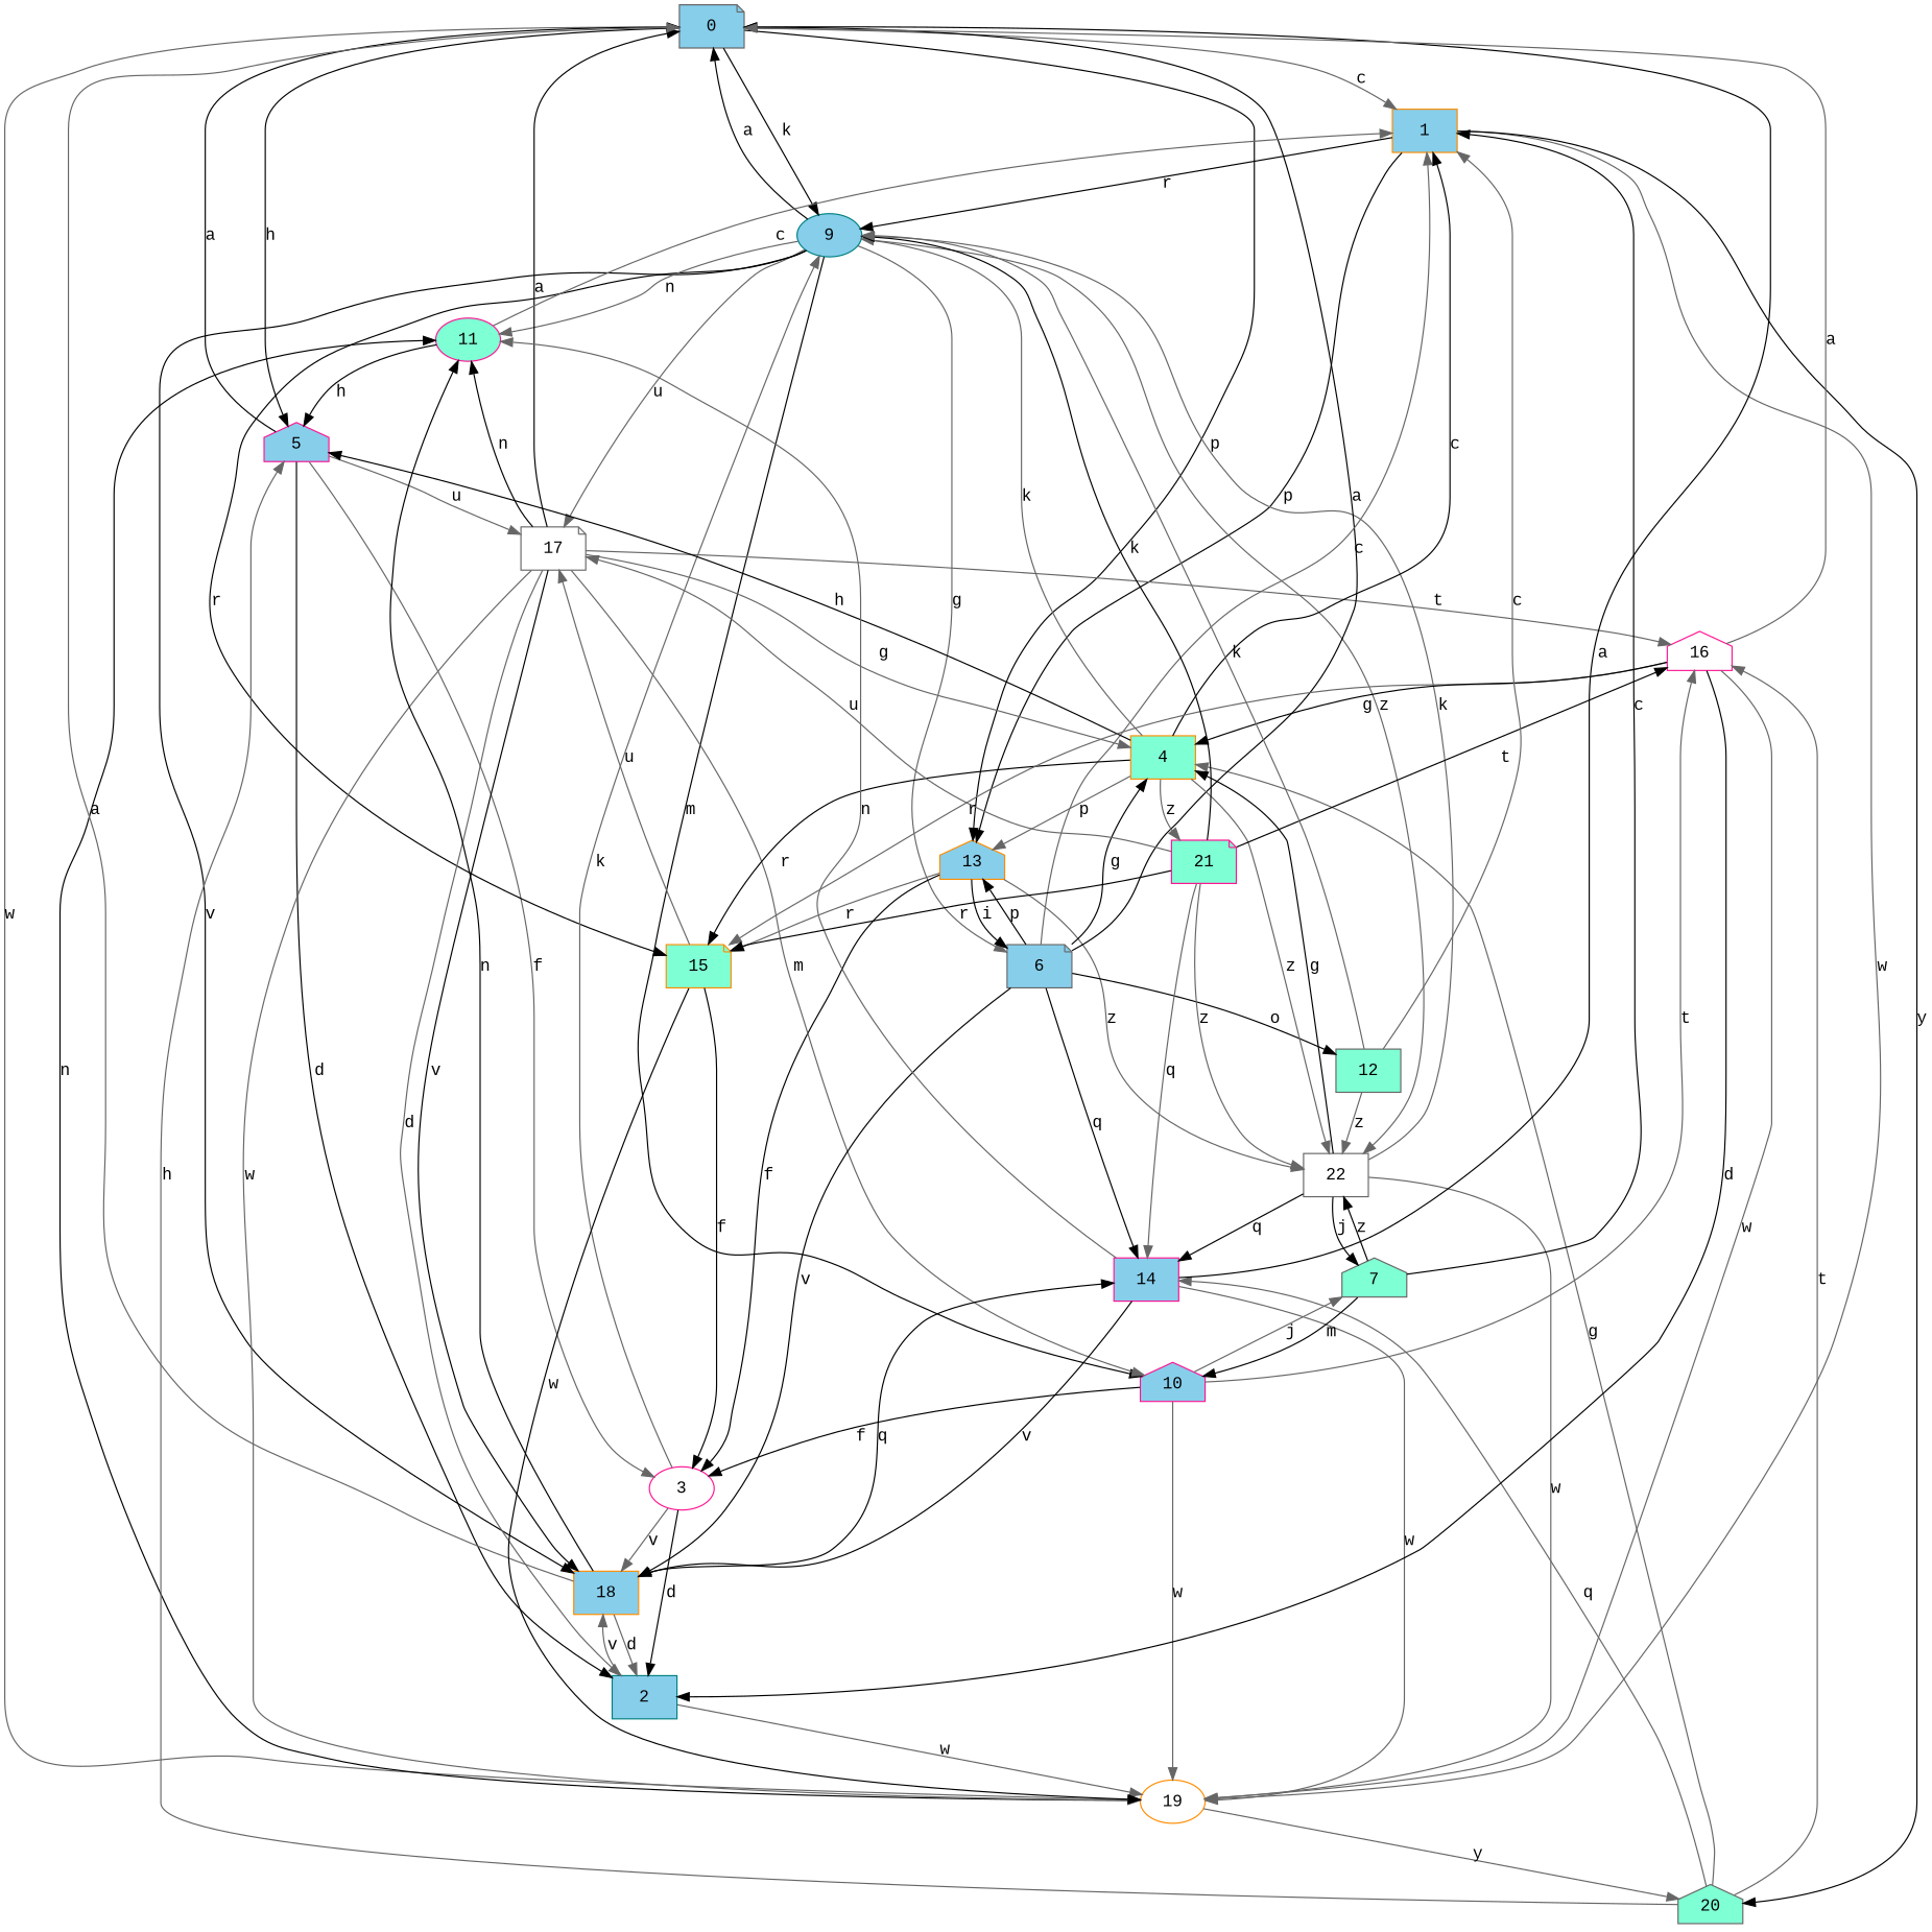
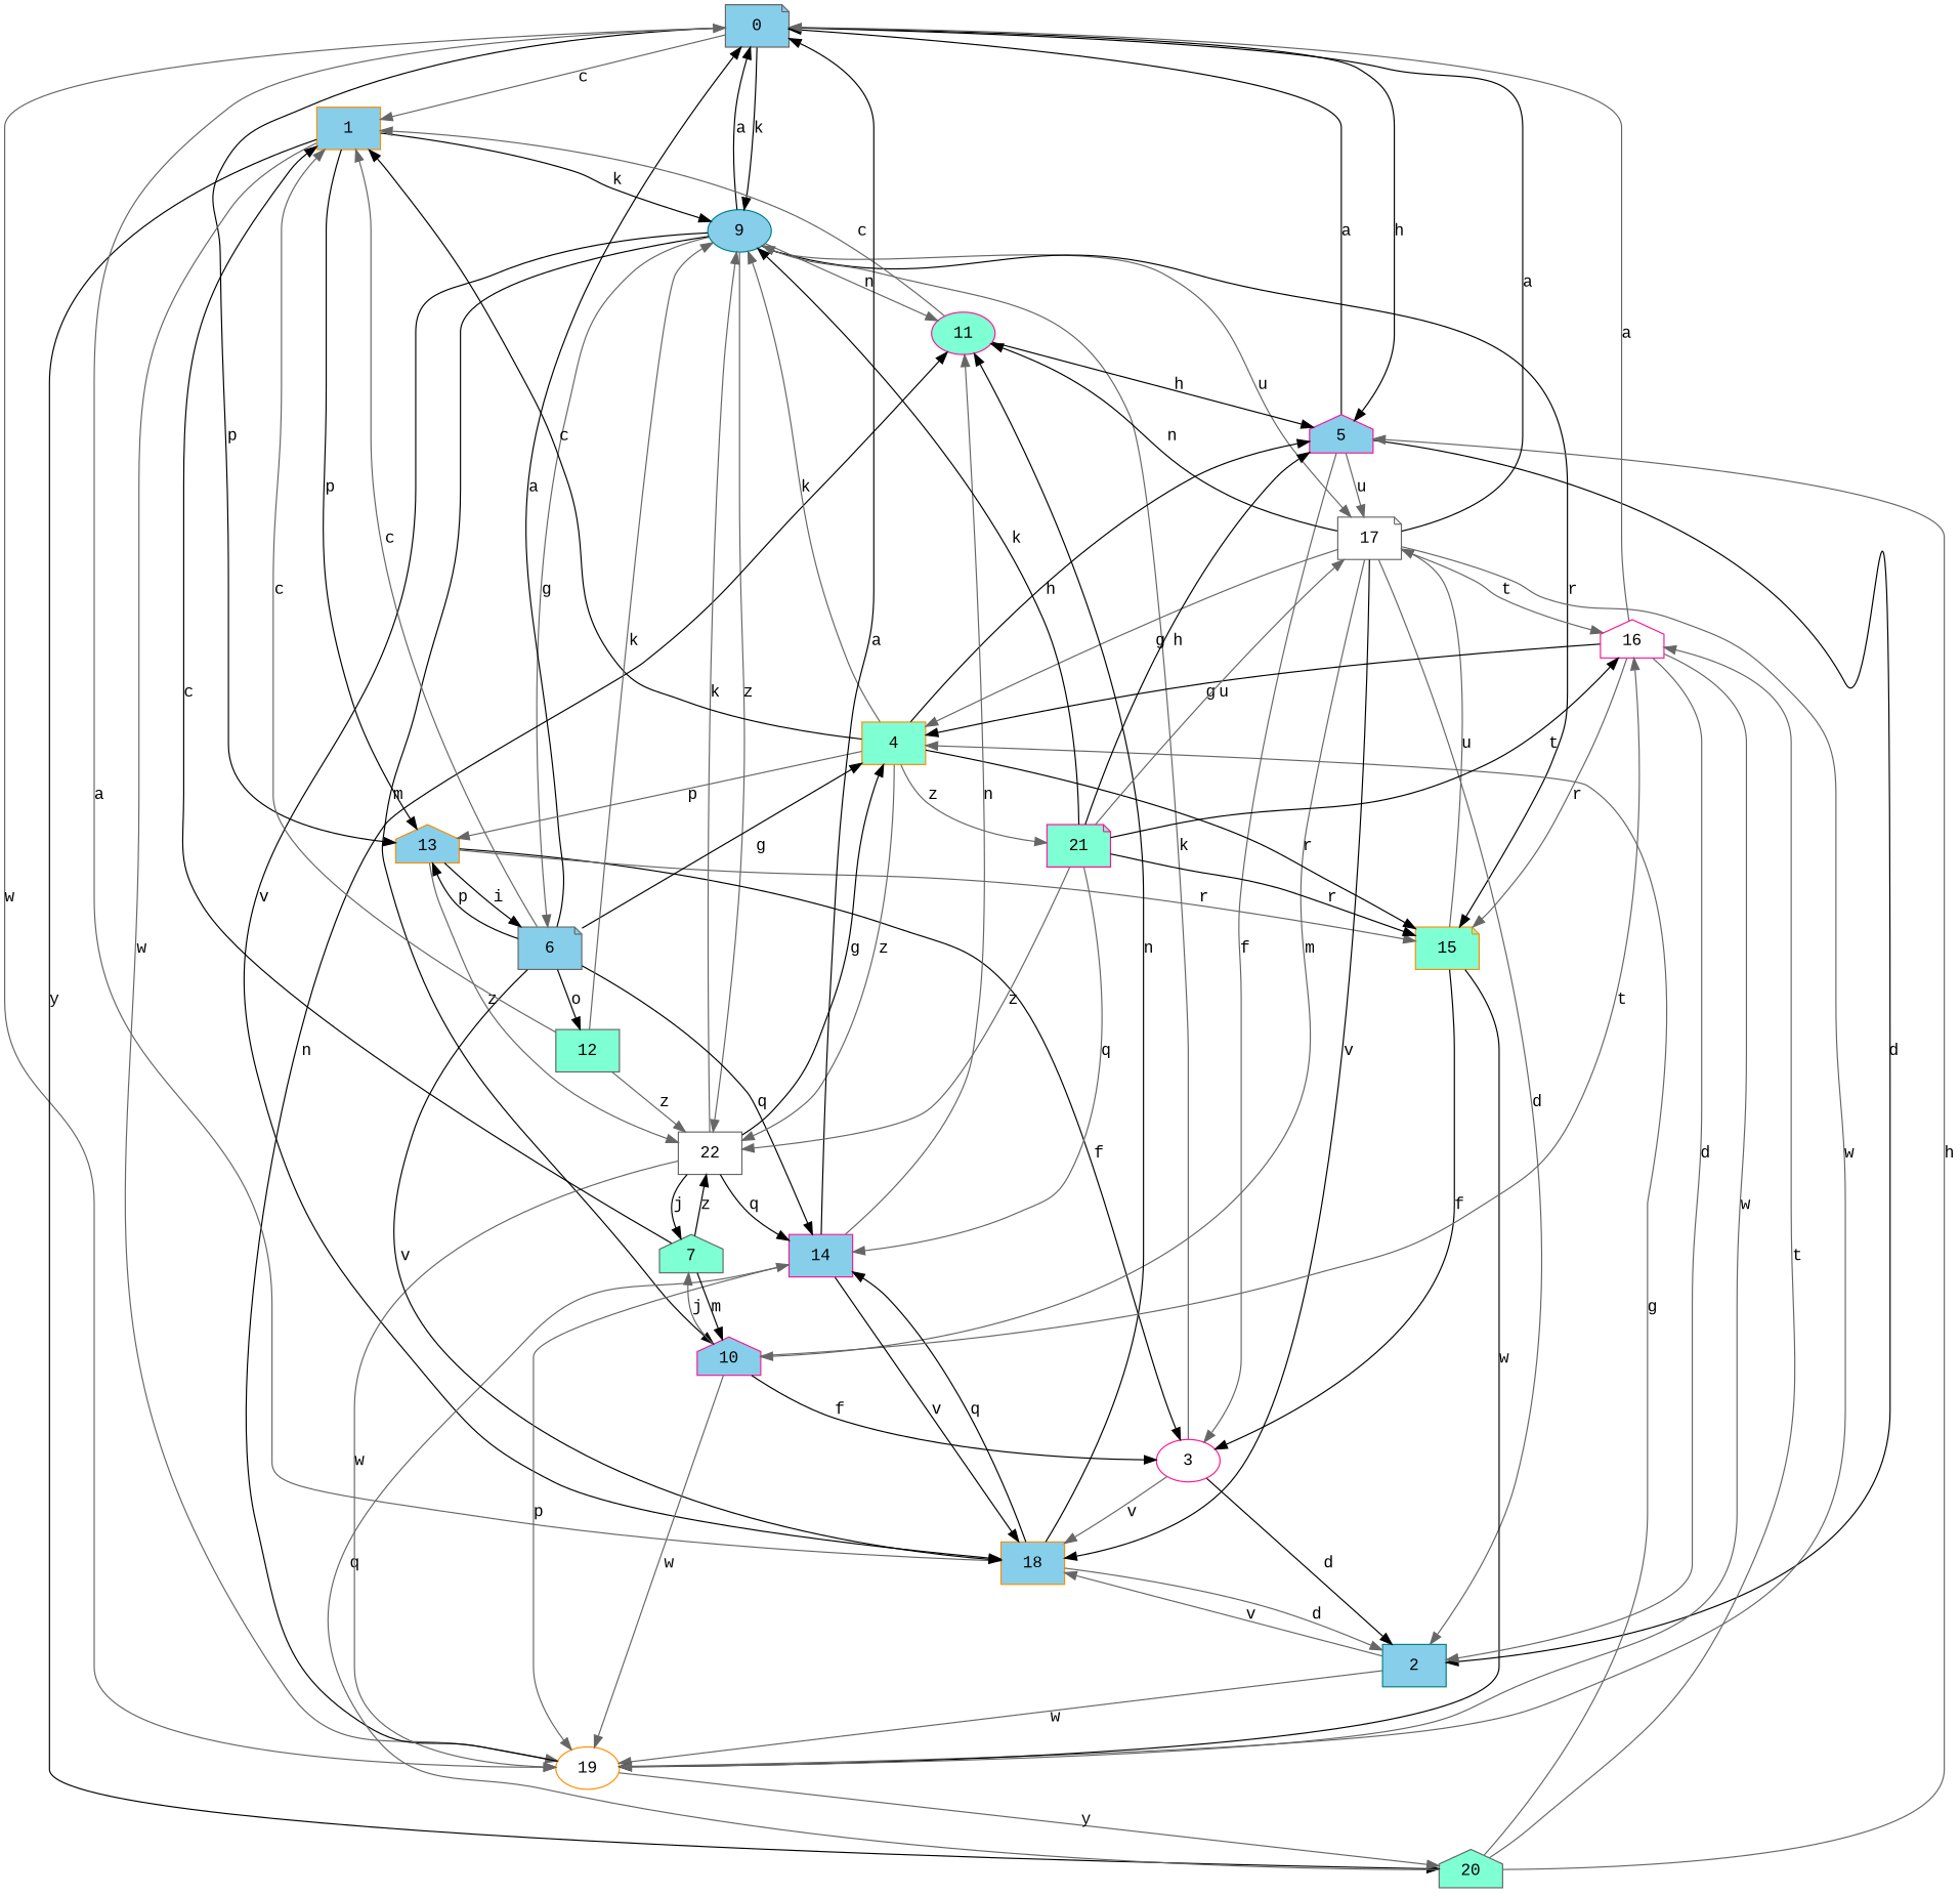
  strict digraph {
    fontname="Liberation Mono"
    node [color=gray40 fillcolor=skyblue fontname="Liberation Mono" shape=box style=filled]
    edge [color=gray40 fontname="Liberation Mono"]
    0 [shape=note]
    1 [color=darkorange]
    5 [color=deeppink shape=house]
    9 [color=teal shape=ellipse]
    13 [color=darkorange shape=house]
    19 [color=darkorange fillcolor=white shape=ellipse]
    20 [fillcolor=aquamarine shape=house]
    2 [color=teal]
    3 [color=deeppink fillcolor=white shape=ellipse]
    17 [fillcolor=white shape=note]
    18 [color=darkorange]
    15 [color=darkorange fillcolor=aquamarine shape=note]
    22 [fillcolor=white]
    6 [shape=note]
    10 [color=deeppink shape=house]
    11 [color=deeppink fillcolor=aquamarine shape=ellipse]
    4 [color=darkorange fillcolor=aquamarine]
    14 [color=deeppink]
    16 [color=deeppink fillcolor=white shape=house]
    21 [color=deeppink fillcolor=aquamarine shape=note]
    7 [fillcolor=aquamarine shape=house]
    12 [fillcolor=aquamarine]
    0 -> 1 [label=c]
    0 -> 5 [color=black label=h]
    0 -> 9 [color=black label=k]
    0 -> 13 [color=black label=p]
    0 -> 19 [label=w]
-   1 -> 9 [color=black label=r]
+   1 -> 9 [color=black label=k]
    1 -> 13 [color=black label=p]
    1 -> 19 [label=w]
    1 -> 20 [color=black label=y]
    5 -> 0 [color=black label=a]
    5 -> 2 [color=black label=d]
    5 -> 3 [label=f]
    5 -> 17 [label=u]
    9 -> 0 [color=black label=a]
    9 -> 17 [label=u]
    9 -> 18 [color=black label=v]
    9 -> 15 [color=black label=r]
    9 -> 22 [label=z]
    9 -> 6 [label=g]
    9 -> 10 [color=black label=m]
    9 -> 11 [label=n]
    13 -> 3 [color=black label=f]
    13 -> 15 [label=r]
    13 -> 22 [label=z]
    13 -> 6 [color=black label=i]
    19 -> 20 [label=y]
    19 -> 11 [color=black label=n]
    20 -> 5 [label=h]
    20 -> 4 [label=g]
    20 -> 14 [label=q]
    20 -> 16 [label=t]
    2 -> 19 [label=w]
    2 -> 18 [label=v]
    3 -> 9 [label=k]
    3 -> 2 [color=black label=d]
    3 -> 18 [label=v]
    17 -> 0 [color=black label=a]
    17 -> 19 [label=w]
    17 -> 2 [label=d]
    17 -> 18 [color=black label=v]
    17 -> 10 [label=m]
    17 -> 11 [color=black label=n]
    17 -> 4 [label=g]
    17 -> 16 [label=t]
    18 -> 0 [label=a]
    18 -> 2 [label=d]
    18 -> 11 [color=black label=n]
    18 -> 14 [color=black label=q]
    15 -> 19 [color=black label=w]
    15 -> 3 [color=black label=f]
    15 -> 17 [label=u]
    22 -> 9 [label=k]
    22 -> 19 [label=w]
    22 -> 4 [color=black label=g]
    22 -> 14 [color=black label=q]
    22 -> 7 [color=black label=j]
    6 -> 0 [color=black label=a]
    6 -> 1 [label=c]
    6 -> 13 [color=black label=p]
    6 -> 18 [color=black label=v]
    6 -> 4 [color=black label=g]
    6 -> 14 [color=black label=q]
    6 -> 12 [color=black label=o]
    10 -> 19 [label=w]
    10 -> 3 [color=black label=f]
    10 -> 16 [label=t]
    10 -> 7 [label=j]
    11 -> 1 [label=c]
    11 -> 5 [color=black label=h]
    4 -> 1 [color=black label=c]
    4 -> 5 [color=black label=h]
    4 -> 9 [label=k]
    4 -> 13 [label=p]
    4 -> 15 [color=black label=r]
    4 -> 22 [label=z]
    4 -> 21 [label=z]
    14 -> 0 [color=black label=a]
-   14 -> 19 [label=w]
+   14 -> 19 [label=p]
    14 -> 18 [color=black label=v]
    14 -> 11 [label=n]
    16 -> 0 [label=a]
    16 -> 19 [label=w]
-   16 -> 2 [color=black label=d]
+   16 -> 2 [label=d]
    16 -> 15 [label=r]
    16 -> 4 [color=black label=g]
+   21 -> 5 [color=black label=h]
    21 -> 9 [color=black label=k]
    21 -> 17 [label=u]
    21 -> 15 [color=black label=r]
    21 -> 22 [label=z]
    21 -> 14 [label=q]
    21 -> 16 [color=black label=t]
    7 -> 1 [color=black label=c]
    7 -> 22 [color=black label=z]
    7 -> 10 [color=black label=m]
    12 -> 1 [label=c]
    12 -> 9 [label=k]
    12 -> 22 [label=z]
  }
